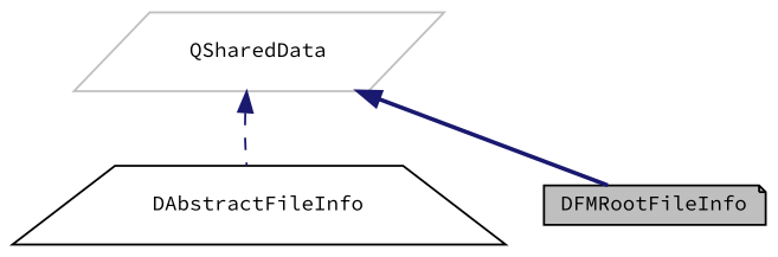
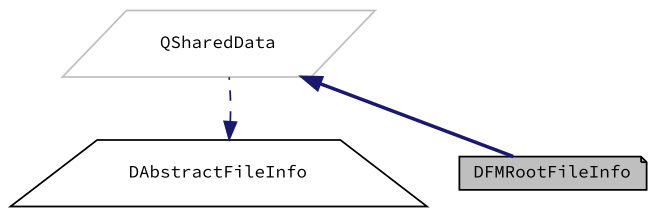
  digraph {
    fontname="Source Code Pro"
    node [color=black fillcolor=white fontname="Source Code Pro" fontsize=10 style=filled]
    edge [color=midnightblue dir=back fontname="Source Code Pro" fontsize=10 labelfontname=Helvetica labelfontsize=10]
    n1 [fillcolor=grey75 fontcolor=black height=0.2 label=DFMRootFileInfo shape=note width=0.4]
    n2 [height=0.2 label=DAbstractFileInfo shape=trapezium width=0.4]
    n3 [color=grey75 height=0.2 label=QSharedData shape=parallelogram width=0.4]
    n3 -> n1 [style=bold]
-   n3 -> n2 [style=dashed]
+   n2 -> n3 [style=dashed]
  }
